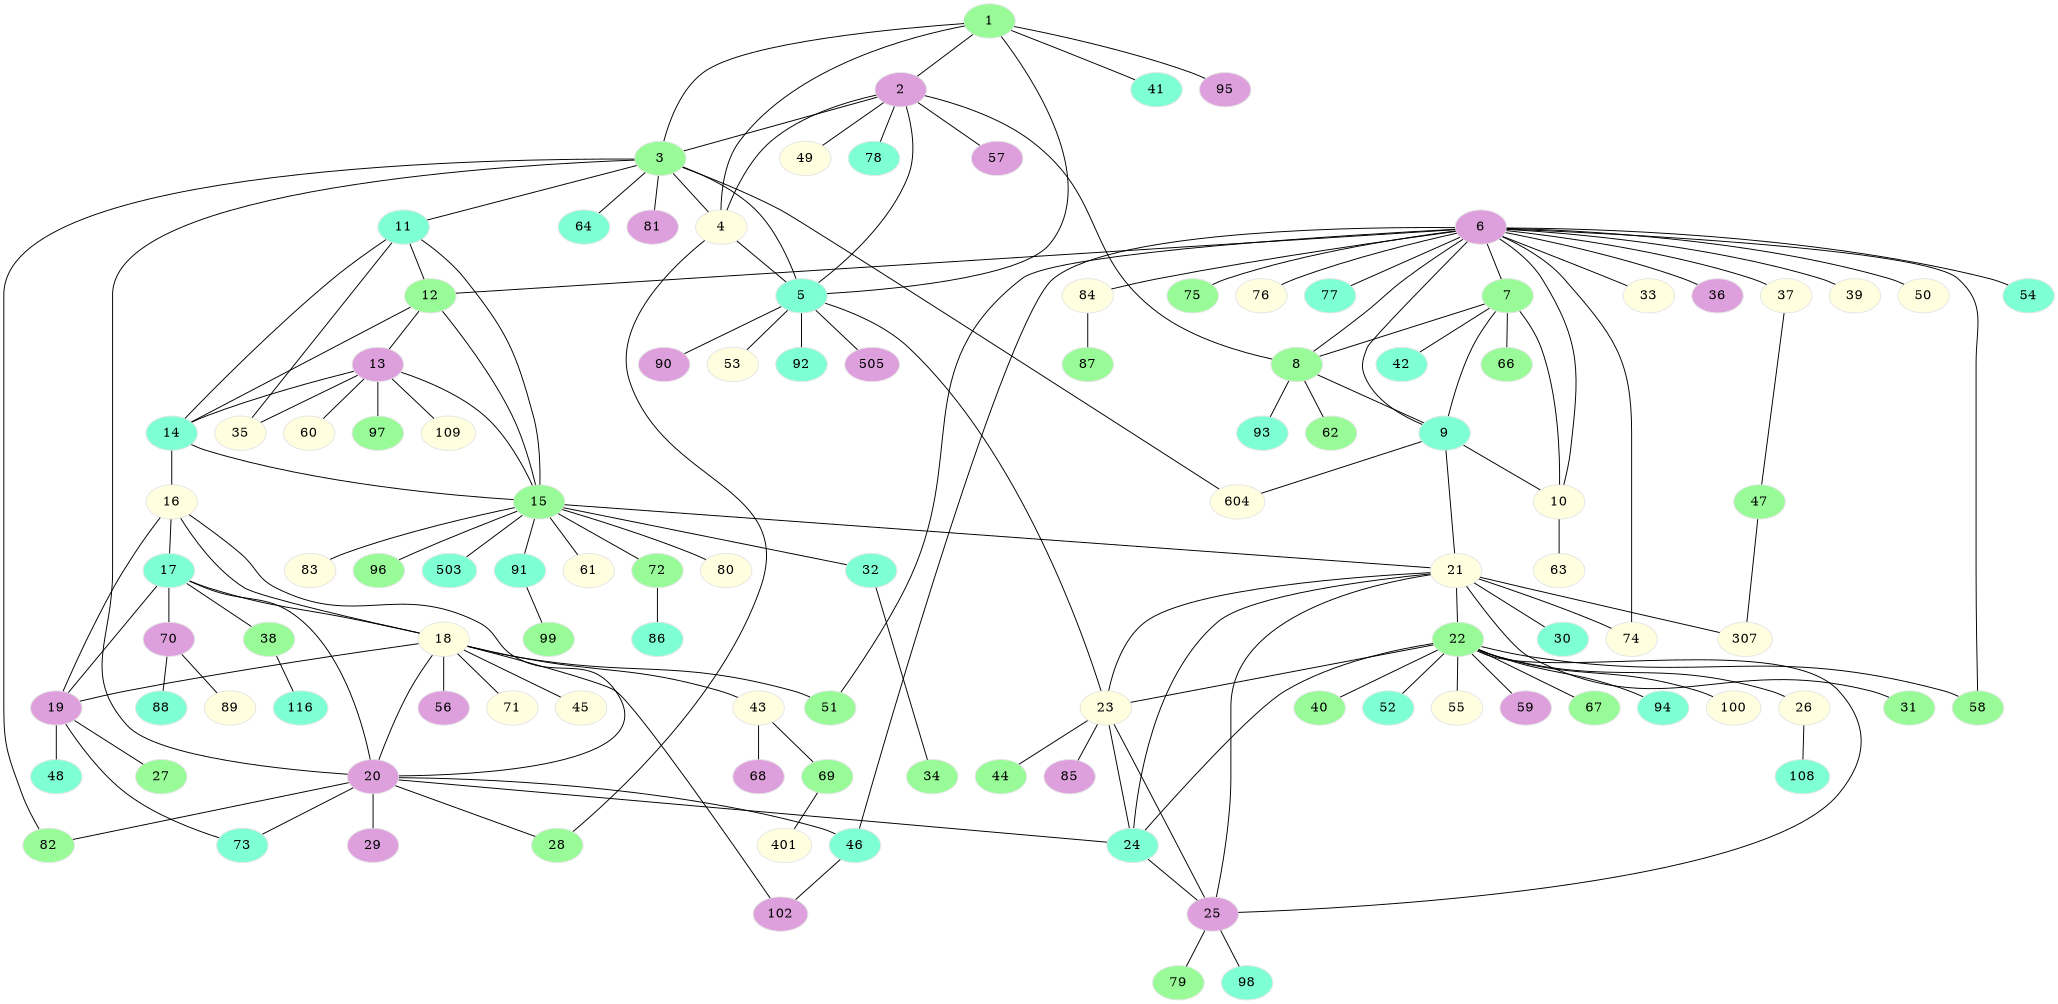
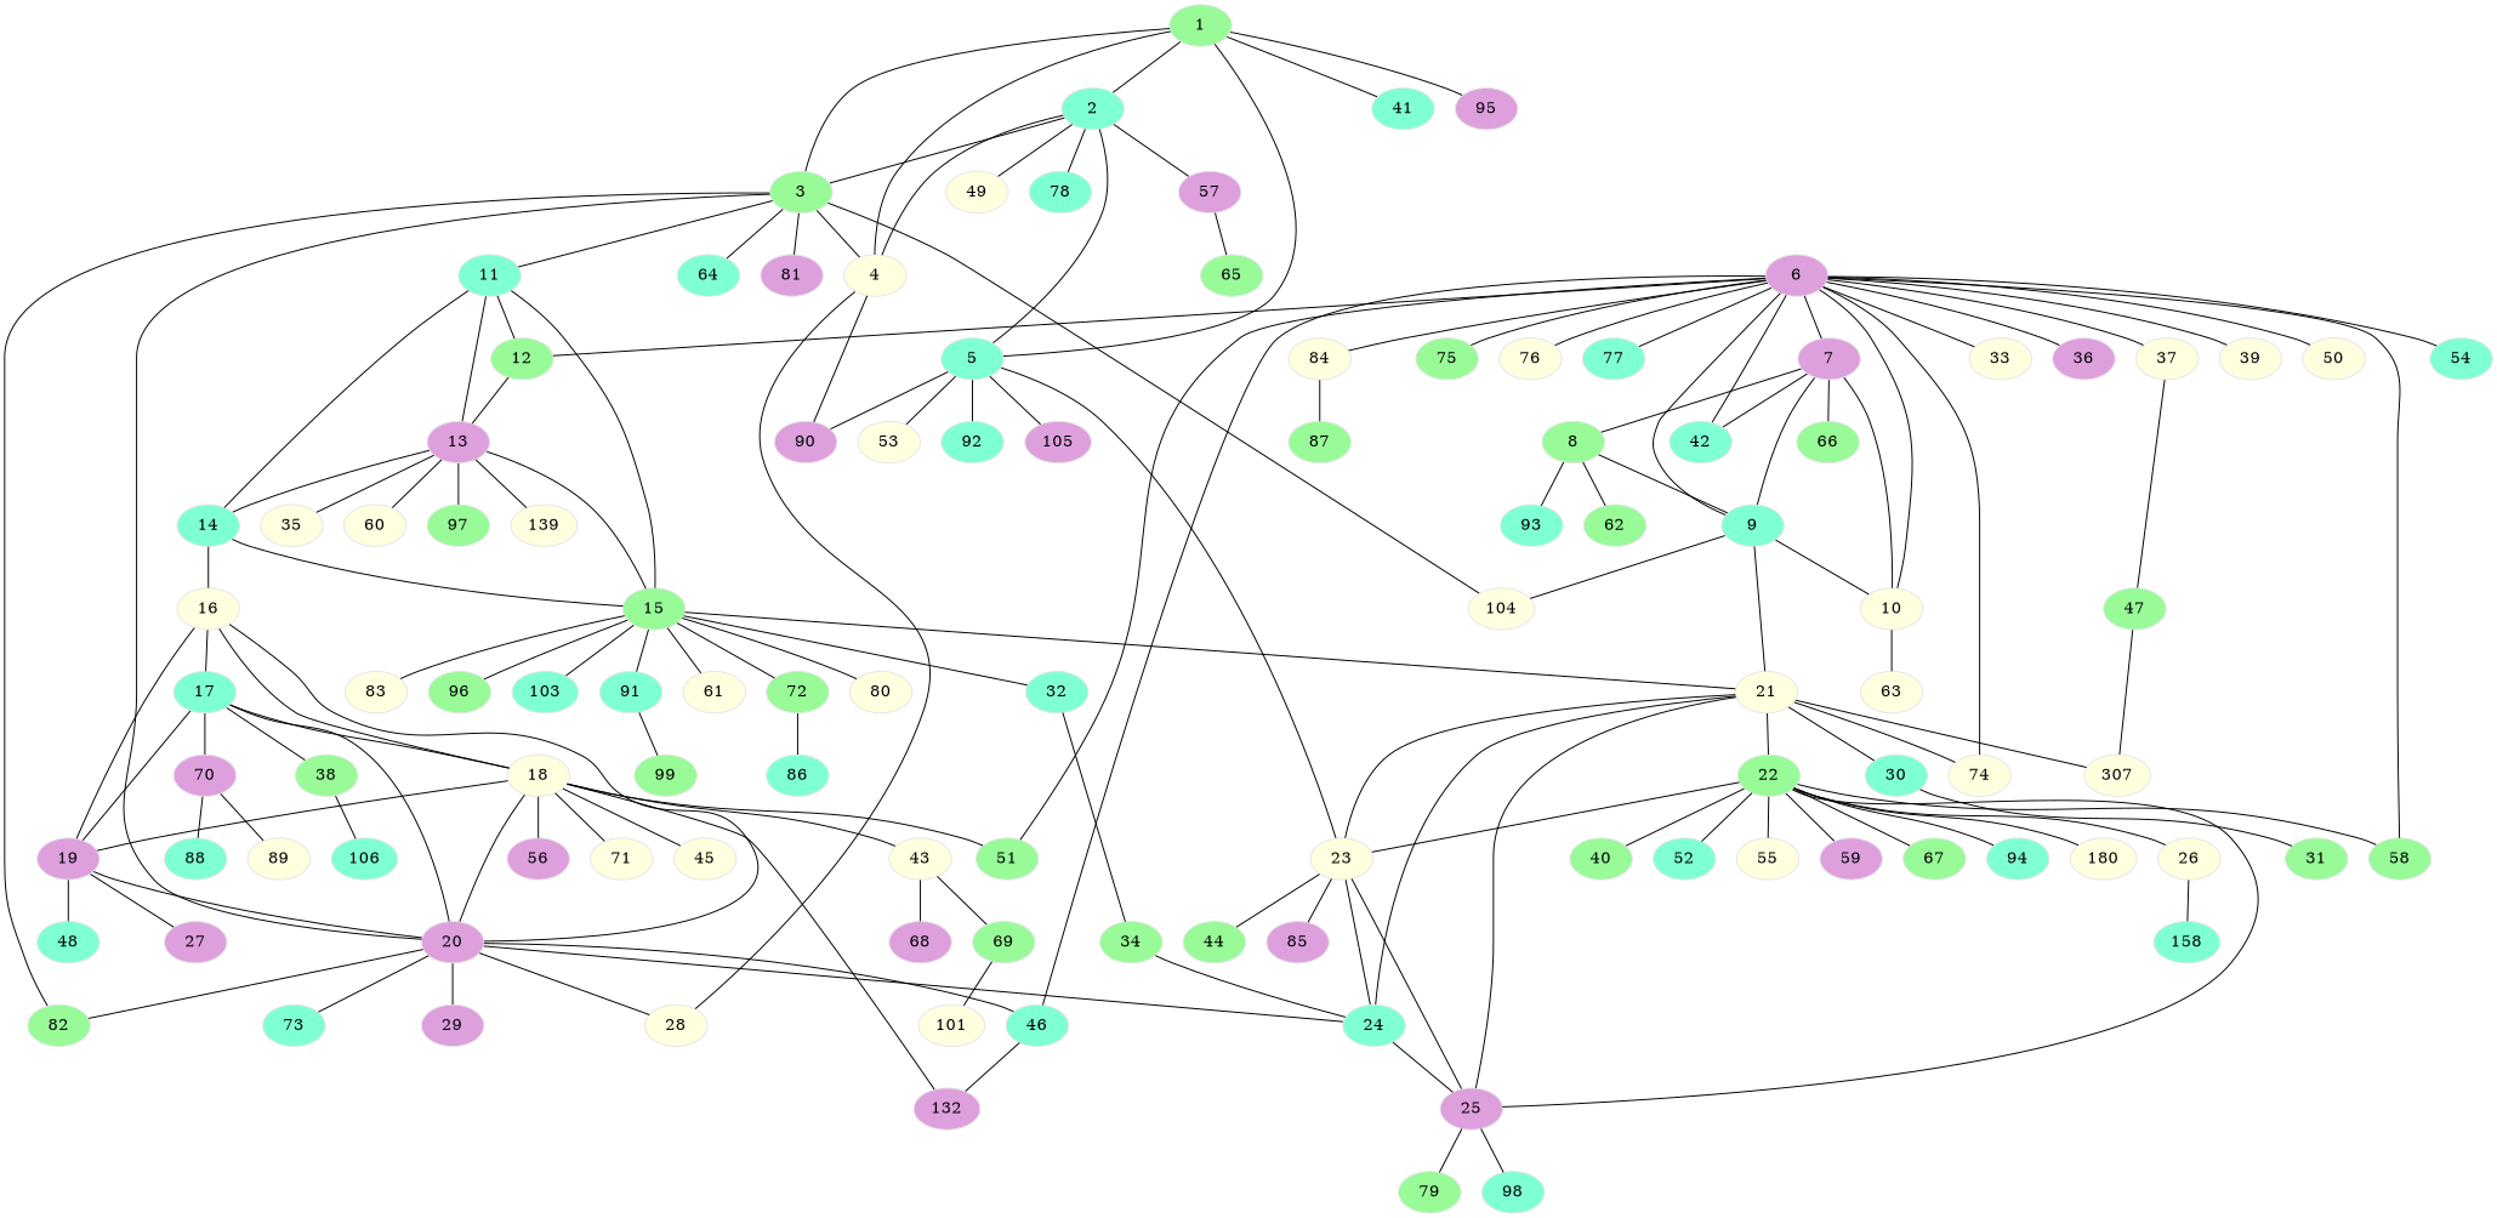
  graph {
    node [color=gray90 fillcolor=lightyellow style=filled]
    1 [fillcolor=palegreen]
-   2 [fillcolor=plum]
+   2 [fillcolor=aquamarine]
    3 [fillcolor=palegreen]
    4
    5 [fillcolor=aquamarine]
    41 [fillcolor=aquamarine]
    95 [fillcolor=plum]
    8 [fillcolor=palegreen]
    49
    57 [fillcolor=plum]
    78 [fillcolor=aquamarine]
    11 [fillcolor=aquamarine]
    20 [fillcolor=plum]
    64 [fillcolor=aquamarine]
    81 [fillcolor=plum]
    82 [fillcolor=palegreen]
-   104 [label=604]
-   28 [fillcolor=palegreen]
+   104
+   28
    23
    53
    90 [fillcolor=plum]
    92 [fillcolor=aquamarine]
-   105 [fillcolor=plum label=505]
+   105 [fillcolor=plum]
    9 [fillcolor=aquamarine]
    62 [fillcolor=palegreen]
    93 [fillcolor=aquamarine]
+   65 [fillcolor=palegreen]
    12 [fillcolor=palegreen]
    13 [fillcolor=plum]
    14 [fillcolor=aquamarine]
    15 [fillcolor=palegreen]
    46 [fillcolor=aquamarine]
    24 [fillcolor=aquamarine]
    29 [fillcolor=plum]
    73 [fillcolor=aquamarine]
    25 [fillcolor=plum]
    44 [fillcolor=palegreen]
    85 [fillcolor=plum]
    6 [fillcolor=plum]
-   7 [fillcolor=palegreen]
+   7 [fillcolor=plum]
    10
    33
    36 [fillcolor=plum]
    37
    39
    50
    51 [fillcolor=palegreen]
    54 [fillcolor=aquamarine]
    58 [fillcolor=palegreen]
    74
    75 [fillcolor=palegreen]
    76
    77 [fillcolor=aquamarine]
    84
    42 [fillcolor=aquamarine]
    66 [fillcolor=palegreen]
    21
    63
    19 [fillcolor=plum]
-   27 [fillcolor=palegreen]
+   27 [fillcolor=plum]
    48 [fillcolor=aquamarine]
    47 [fillcolor=palegreen]
-   102 [fillcolor=plum]
+   102 [fillcolor=plum label=132]
    87 [fillcolor=palegreen]
    22 [fillcolor=palegreen]
    30 [fillcolor=aquamarine]
    31 [fillcolor=palegreen]
    n68 [label=307]
    35
    60
    97 [fillcolor=palegreen]
-   109
+   109 [label=139]
    16
    32 [fillcolor=aquamarine]
    61
    72 [fillcolor=palegreen]
    80
    83
    91 [fillcolor=aquamarine]
    96 [fillcolor=palegreen]
-   103 [fillcolor=aquamarine label=503]
+   103 [fillcolor=aquamarine]
    17 [fillcolor=aquamarine]
    18
    34 [fillcolor=palegreen]
    86 [fillcolor=aquamarine]
    99 [fillcolor=palegreen]
    38 [fillcolor=palegreen]
    70 [fillcolor=plum]
    43
    45
    56 [fillcolor=plum]
    71
-   106 [fillcolor=aquamarine label=116]
+   106 [fillcolor=aquamarine]
    88 [fillcolor=aquamarine]
    89
    68 [fillcolor=plum]
    69 [fillcolor=palegreen]
    26
    40 [fillcolor=palegreen]
    52 [fillcolor=aquamarine]
    55
    59 [fillcolor=plum]
    67 [fillcolor=palegreen]
    94 [fillcolor=aquamarine]
-   100
+   100 [label=180]
    79 [fillcolor=palegreen]
    98 [fillcolor=aquamarine]
-   108 [fillcolor=aquamarine]
-   101 [label=401]
+   108 [fillcolor=aquamarine label=158]
+   101
    1 -- 2
    1 -- 3
    1 -- 4
    1 -- 5
    1 -- 41
    1 -- 95
    2 -- 3
    2 -- 4
    2 -- 5
-   2 -- 8
    2 -- 49
    2 -- 57
    2 -- 78
    3 -- 4
-   3 -- 5
    3 -- 11
    3 -- 20
    3 -- 64
    3 -- 81
    3 -- 82
    3 -- 104
-   4 -- 5
+   4 -- 90
    4 -- 28
    5 -- 23
    5 -- 53
    5 -- 90
    5 -- 92
    5 -- 105
    8 -- 9
    8 -- 62
    8 -- 93
+   57 -- 65
    11 -- 12
-   11 -- 35
+   11 -- 13
    11 -- 14
    11 -- 15
    20 -- 82
    20 -- 28
    20 -- 46
    20 -- 24
    20 -- 29
    20 -- 73
    23 -- 24
    23 -- 25
    23 -- 44
    23 -- 85
    9 -- 104
    9 -- 10
    9 -- 21
    12 -- 13
-   12 -- 14
-   12 -- 15
    13 -- 14
    13 -- 15
    13 -- 35
    13 -- 60
    13 -- 97
    13 -- 109
    14 -- 15
    14 -- 16
    15 -- 21
    15 -- 32
    15 -- 61
    15 -- 72
    15 -- 80
    15 -- 83
    15 -- 91
    15 -- 96
    15 -- 103
    46 -- 102
    24 -- 25
    25 -- 79
    25 -- 98
-   6 -- 8
+   6 -- 42
    6 -- 9
    6 -- 12
    6 -- 46
    6 -- 7
    6 -- 10
    6 -- 33
    6 -- 36
    6 -- 37
    6 -- 39
    6 -- 50
    6 -- 51
    6 -- 54
    6 -- 58
    6 -- 74
    6 -- 75
    6 -- 76
    6 -- 77
    6 -- 84
    7 -- 8
    7 -- 9
    7 -- 10
    7 -- 42
    7 -- 66
    10 -- 63
    37 -- 47
    84 -- 87
    21 -- 23
    21 -- 24
    21 -- 25
    21 -- 74
    21 -- 22
    21 -- 30
-   21 -- 31
+   30 -- 31
    21 -- n68
-   19 -- 73
+   19 -- 20
    19 -- 27
    19 -- 48
    47 -- n68
    22 -- 23
-   22 -- 24
+   34 -- 24
    22 -- 25
    22 -- 58
    22 -- 26
    22 -- 40
    22 -- 52
    22 -- 55
    22 -- 59
    22 -- 67
    22 -- 94
    22 -- 100
    16 -- 20
    16 -- 19
    16 -- 17
    16 -- 18
    32 -- 34
    72 -- 86
    91 -- 99
    17 -- 20
    17 -- 19
    17 -- 18
    17 -- 38
    17 -- 70
    18 -- 20
    18 -- 51
    18 -- 19
    18 -- 102
    18 -- 43
    18 -- 45
    18 -- 56
    18 -- 71
    38 -- 106
    70 -- 88
    70 -- 89
    43 -- 68
    43 -- 69
    69 -- 101
    26 -- 108
  }
